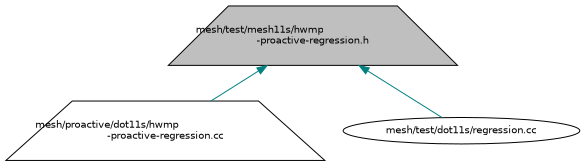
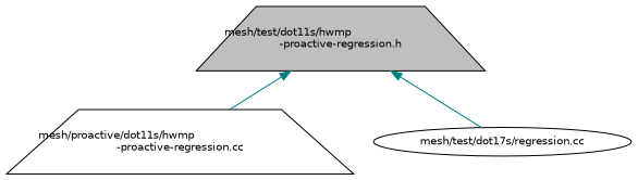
  digraph {
    node [color=black fillcolor=white fontname=Helvetica fontsize=10 shape=trapezium style=filled]
    edge [color=teal dir=back fontname=Helvetica fontsize=10 labelfontname=Helvetica labelfontsize=10 style=solid]
-   n1 [fillcolor=grey75 fontcolor=black height=0.2 label="mesh/test/mesh11s/hwmp\l-proactive-regression.h" width=0.4]
+   n1 [fillcolor=grey75 fontcolor=black height=0.2 label="mesh/test/dot11s/hwmp\l-proactive-regression.h" width=0.4]
    n2 [height=0.2 label="mesh/proactive/dot11s/hwmp\l-proactive-regression.cc" width=0.4]
-   n3 [height=0.2 label="mesh/test/dot11s/regression.cc" shape=ellipse width=0.4]
+   n3 [height=0.2 label="mesh/test/dot17s/regression.cc" shape=ellipse width=0.4]
    n1 -> n2
    n1 -> n3
  }
